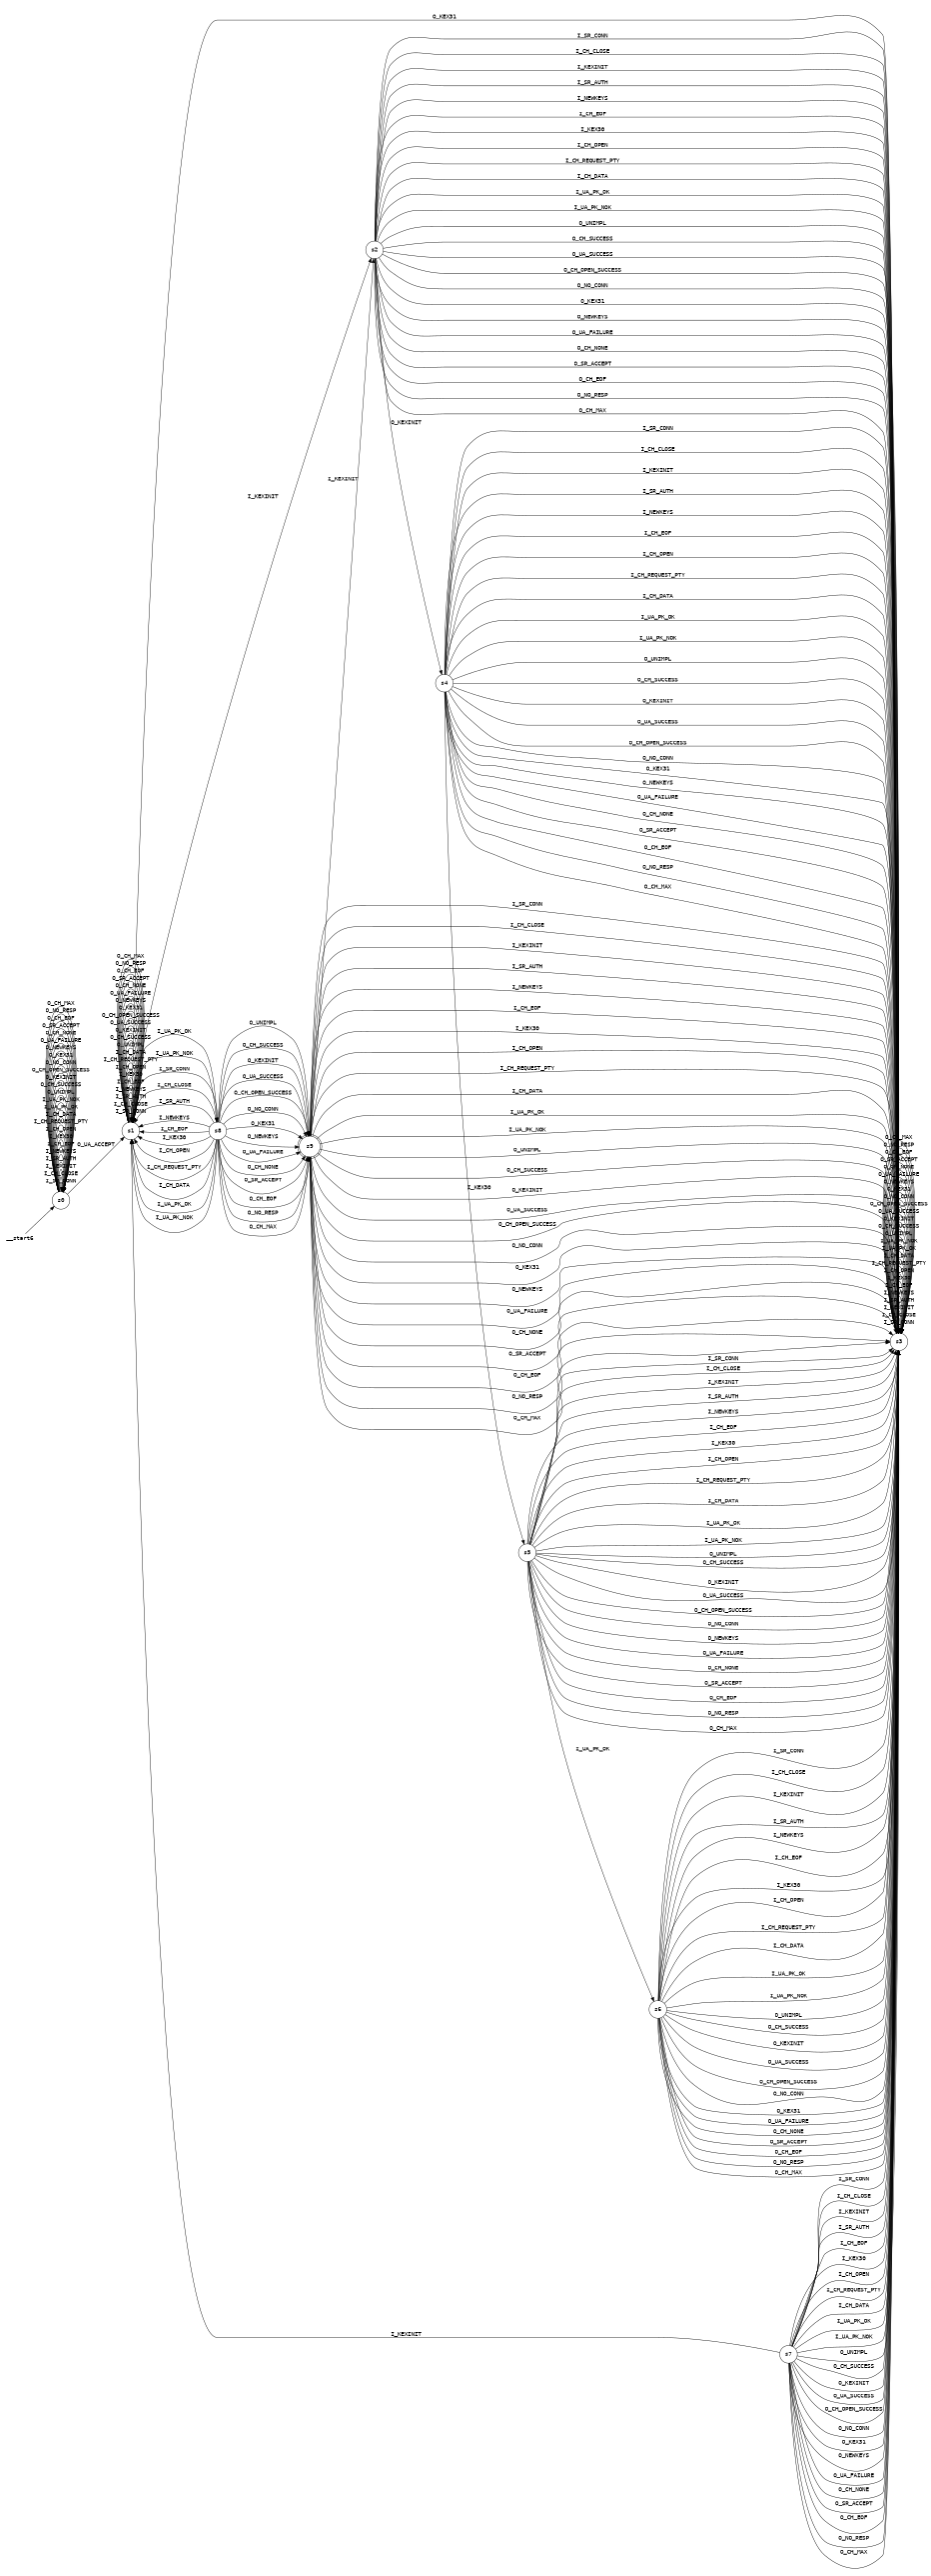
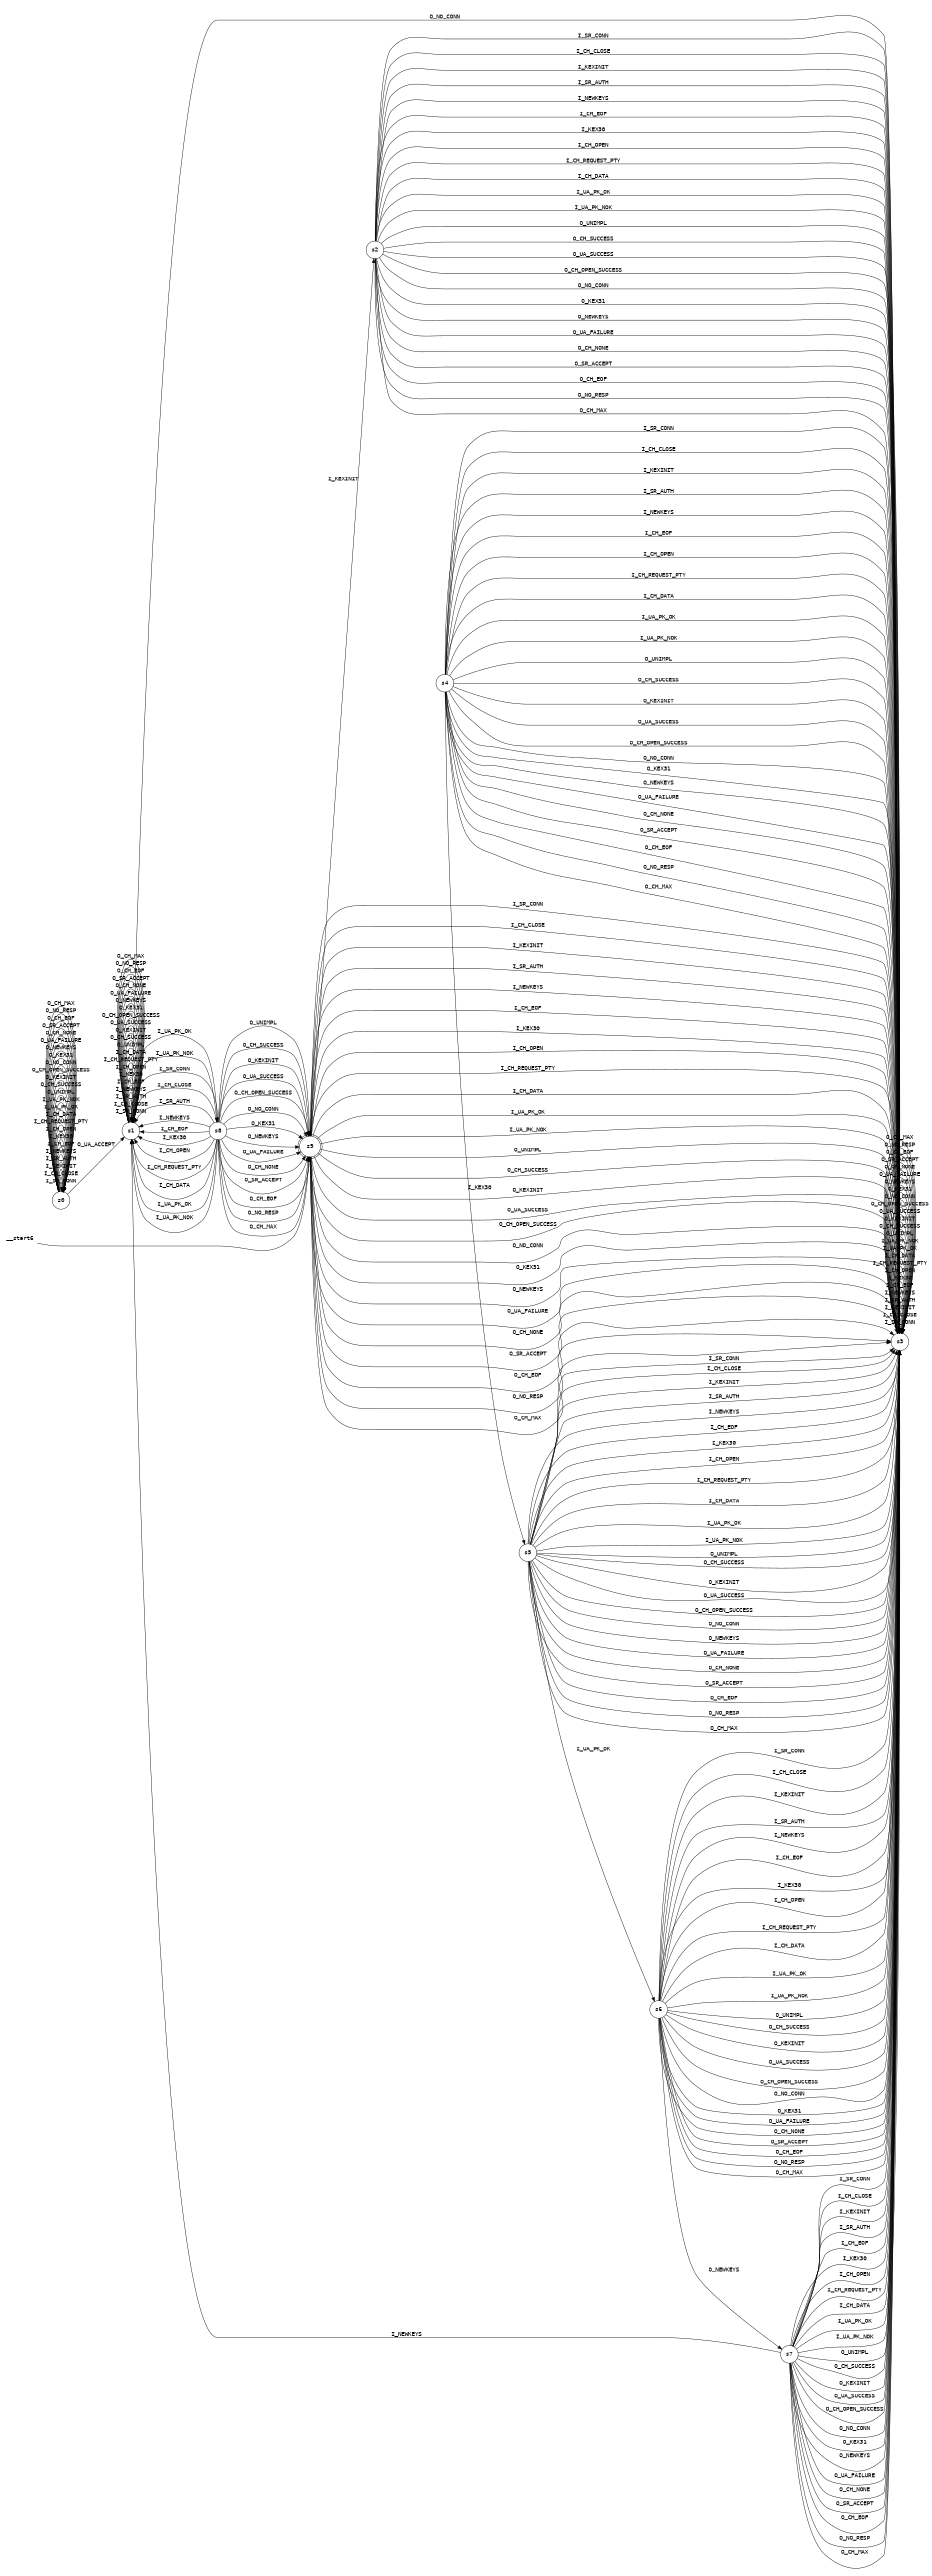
  digraph {
    fontname="DejaVu Sans Mono"
    rankdir=LR
    node [fontname="DejaVu Sans Mono" shape=circle]
    edge [fontname="DejaVu Sans Mono"]
    n1 [label=s0]
    n2 [label=s1]
    n3 [label=s2]
    n4 [label=s3]
    n5 [label=s8]
    n6 [label=s4]
    n7 [label=s9 shape=doublecircle]
    n8 [label=s5]
    n9 [label=s6]
    n10 [label=s7]
    n11 [height=0 label=__start6 shape=none width=0]
    n1 -> n1 [label=I_SR_CONN]
    n1 -> n1 [label=I_CH_CLOSE]
    n1 -> n1 [label=I_KEXINIT]
    n1 -> n1 [label=I_SR_AUTH]
    n1 -> n1 [label=I_NEWKEYS]
    n1 -> n1 [label=I_CH_EOF]
    n1 -> n1 [label=I_KEX30]
    n1 -> n1 [label=I_CH_OPEN]
    n1 -> n1 [label=I_CH_REQUEST_PTY]
    n1 -> n1 [label=I_CH_DATA]
    n1 -> n1 [label=I_UA_PK_OK]
    n1 -> n1 [label=I_UA_PK_NOK]
    n1 -> n1 [label=O_UNIMPL]
    n1 -> n1 [label=O_CH_SUCCESS]
    n1 -> n1 [label=O_KEXINIT]
    n1 -> n1 [label=O_CH_OPEN_SUCCESS]
    n1 -> n1 [label=O_NO_CONN]
    n1 -> n1 [label=O_KEX31]
    n1 -> n1 [label=O_NEWKEYS]
    n1 -> n1 [label=O_UA_FAILURE]
    n1 -> n1 [label=O_CH_NONE]
    n1 -> n1 [label=O_SR_ACCEPT]
    n1 -> n1 [label=O_CH_EOF]
    n1 -> n1 [label=O_NO_RESP]
    n1 -> n1 [label=O_CH_MAX]
    n1 -> n2 [label=O_UA_ACCEPT]
    n2 -> n2 [label=I_SR_CONN]
    n2 -> n2 [label=I_CH_CLOSE]
    n2 -> n2 [label=I_SR_AUTH]
    n2 -> n2 [label=I_NEWKEYS]
    n2 -> n2 [label=I_CH_EOF]
    n2 -> n2 [label=I_KEX30]
    n2 -> n2 [label=I_CH_OPEN]
    n2 -> n2 [label=I_CH_REQUEST_PTY]
    n2 -> n2 [label=I_CH_DATA]
    n2 -> n2 [label=O_UNIMPL]
    n2 -> n2 [label=O_CH_SUCCESS]
    n2 -> n2 [label=O_KEXINIT]
    n2 -> n2 [label=O_UA_SUCCESS]
    n2 -> n2 [label=O_CH_OPEN_SUCCESS]
    n2 -> n2 [label=O_KEX31]
    n2 -> n2 [label=O_NEWKEYS]
    n2 -> n2 [label=O_UA_FAILURE]
    n2 -> n2 [label=O_CH_NONE]
    n2 -> n2 [label=O_SR_ACCEPT]
    n2 -> n2 [label=O_CH_EOF]
    n2 -> n2 [label=O_NO_RESP]
    n2 -> n2 [label=O_CH_MAX]
-   n2 -> n3 [label=I_KEXINIT]
-   n2 -> n4 [label=O_KEX31]
+   n2 -> n4 [label=O_NO_CONN]
    n2 -> n5 [label=I_UA_PK_OK]
    n2 -> n5 [label=I_UA_PK_NOK]
    n3 -> n4 [label=I_SR_CONN]
    n3 -> n4 [label=I_CH_CLOSE]
    n3 -> n4 [label=I_KEXINIT]
    n3 -> n4 [label=I_SR_AUTH]
    n3 -> n4 [label=I_NEWKEYS]
    n3 -> n4 [label=I_CH_EOF]
    n3 -> n4 [label=I_KEX30]
    n3 -> n4 [label=I_CH_OPEN]
    n3 -> n4 [label=I_CH_REQUEST_PTY]
    n3 -> n4 [label=I_CH_DATA]
    n3 -> n4 [label=I_UA_PK_OK]
    n3 -> n4 [label=I_UA_PK_NOK]
    n3 -> n4 [label=O_UNIMPL]
    n3 -> n4 [label=O_CH_SUCCESS]
    n3 -> n4 [label=O_UA_SUCCESS]
    n3 -> n4 [label=O_CH_OPEN_SUCCESS]
    n3 -> n4 [label=O_NO_CONN]
    n3 -> n4 [label=O_KEX31]
    n3 -> n4 [label=O_NEWKEYS]
    n3 -> n4 [label=O_UA_FAILURE]
    n3 -> n4 [label=O_CH_NONE]
    n3 -> n4 [label=O_SR_ACCEPT]
    n3 -> n4 [label=O_CH_EOF]
    n3 -> n4 [label=O_NO_RESP]
    n3 -> n4 [label=O_CH_MAX]
-   n3 -> n6 [label=O_KEXINIT]
    n4 -> n4 [label=I_SR_CONN]
    n4 -> n4 [label=I_CH_CLOSE]
    n4 -> n4 [label=I_KEXINIT]
    n4 -> n4 [label=I_SR_AUTH]
    n4 -> n4 [label=I_NEWKEYS]
    n4 -> n4 [label=I_CH_EOF]
    n4 -> n4 [label=I_KEX30]
    n4 -> n4 [label=I_CH_OPEN]
    n4 -> n4 [label=I_CH_REQUEST_PTY]
    n4 -> n4 [label=I_CH_DATA]
    n4 -> n4 [label=I_UA_PK_OK]
    n4 -> n4 [label=I_UA_PK_NOK]
    n4 -> n4 [label=O_UNIMPL]
    n4 -> n4 [label=O_CH_SUCCESS]
    n4 -> n4 [label=O_KEXINIT]
    n4 -> n4 [label=O_UA_SUCCESS]
    n4 -> n4 [label=O_CH_OPEN_SUCCESS]
    n4 -> n4 [label=O_NO_CONN]
    n4 -> n4 [label=O_KEX31]
    n4 -> n4 [label=O_NEWKEYS]
    n4 -> n4 [label=O_UA_FAILURE]
    n4 -> n4 [label=O_CH_NONE]
    n4 -> n4 [label=O_SR_ACCEPT]
    n4 -> n4 [label=O_CH_EOF]
    n4 -> n4 [label=O_NO_RESP]
    n4 -> n4 [label=O_CH_MAX]
    n5 -> n2 [label=I_SR_CONN]
    n5 -> n2 [label=I_CH_CLOSE]
    n5 -> n2 [label=I_SR_AUTH]
    n5 -> n2 [label=I_NEWKEYS]
    n5 -> n2 [label=I_CH_EOF]
    n5 -> n2 [label=I_KEX30]
    n5 -> n2 [label=I_CH_OPEN]
    n5 -> n2 [label=I_CH_REQUEST_PTY]
    n5 -> n2 [label=I_CH_DATA]
    n5 -> n2 [label=I_UA_PK_OK]
    n5 -> n2 [label=I_UA_PK_NOK]
    n5 -> n7 [label=O_UNIMPL]
    n5 -> n7 [label=O_CH_SUCCESS]
    n5 -> n7 [label=O_KEXINIT]
    n5 -> n7 [label=O_UA_SUCCESS]
    n5 -> n7 [label=O_CH_OPEN_SUCCESS]
    n5 -> n7 [label=O_NO_CONN]
    n5 -> n7 [label=O_KEX31]
    n5 -> n7 [label=O_NEWKEYS]
    n5 -> n7 [label=O_UA_FAILURE]
    n5 -> n7 [label=O_CH_NONE]
    n5 -> n7 [label=O_SR_ACCEPT]
    n5 -> n7 [label=O_CH_EOF]
    n5 -> n7 [label=O_NO_RESP]
    n5 -> n7 [label=O_CH_MAX]
    n6 -> n4 [label=I_SR_CONN]
    n6 -> n4 [label=I_CH_CLOSE]
    n6 -> n4 [label=I_KEXINIT]
    n6 -> n4 [label=I_SR_AUTH]
    n6 -> n4 [label=I_NEWKEYS]
    n6 -> n4 [label=I_CH_EOF]
    n6 -> n4 [label=I_CH_OPEN]
    n6 -> n4 [label=I_CH_REQUEST_PTY]
    n6 -> n4 [label=I_CH_DATA]
    n6 -> n4 [label=I_UA_PK_OK]
    n6 -> n4 [label=I_UA_PK_NOK]
    n6 -> n4 [label=O_UNIMPL]
    n6 -> n4 [label=O_CH_SUCCESS]
    n6 -> n4 [label=O_KEXINIT]
    n6 -> n4 [label=O_UA_SUCCESS]
    n6 -> n4 [label=O_CH_OPEN_SUCCESS]
    n6 -> n4 [label=O_NO_CONN]
    n6 -> n4 [label=O_KEX31]
    n6 -> n4 [label=O_NEWKEYS]
    n6 -> n4 [label=O_UA_FAILURE]
    n6 -> n4 [label=O_CH_NONE]
    n6 -> n4 [label=O_SR_ACCEPT]
    n6 -> n4 [label=O_CH_EOF]
    n6 -> n4 [label=O_NO_RESP]
    n6 -> n4 [label=O_CH_MAX]
    n6 -> n8 [label=I_KEX30]
    n7 -> n3 [label=I_KEXINIT]
    n7 -> n4 [label=I_SR_CONN]
    n7 -> n4 [label=I_CH_CLOSE]
    n7 -> n4 [label=I_KEXINIT]
    n7 -> n4 [label=I_SR_AUTH]
    n7 -> n4 [label=I_NEWKEYS]
    n7 -> n4 [label=I_CH_EOF]
    n7 -> n4 [label=I_KEX30]
    n7 -> n4 [label=I_CH_OPEN]
    n7 -> n4 [label=I_CH_REQUEST_PTY]
    n7 -> n4 [label=I_CH_DATA]
    n7 -> n4 [label=I_UA_PK_OK]
    n7 -> n4 [label=I_UA_PK_NOK]
    n7 -> n4 [label=O_UNIMPL]
    n7 -> n4 [label=O_CH_SUCCESS]
    n7 -> n4 [label=O_KEXINIT]
    n7 -> n4 [label=O_UA_SUCCESS]
    n7 -> n4 [label=O_CH_OPEN_SUCCESS]
    n7 -> n4 [label=O_NO_CONN]
    n7 -> n4 [label=O_KEX31]
    n7 -> n4 [label=O_NEWKEYS]
    n7 -> n4 [label=O_UA_FAILURE]
    n7 -> n4 [label=O_CH_NONE]
    n7 -> n4 [label=O_SR_ACCEPT]
    n7 -> n4 [label=O_CH_EOF]
    n7 -> n4 [label=O_NO_RESP]
    n7 -> n4 [label=O_CH_MAX]
    n8 -> n4 [label=I_SR_CONN]
    n8 -> n4 [label=I_CH_CLOSE]
    n8 -> n4 [label=I_KEXINIT]
    n8 -> n4 [label=I_SR_AUTH]
    n8 -> n4 [label=I_NEWKEYS]
    n8 -> n4 [label=I_CH_EOF]
    n8 -> n4 [label=I_KEX30]
    n8 -> n4 [label=I_CH_OPEN]
    n8 -> n4 [label=I_CH_REQUEST_PTY]
    n8 -> n4 [label=I_CH_DATA]
    n8 -> n4 [label=I_UA_PK_OK]
    n8 -> n4 [label=I_UA_PK_NOK]
    n8 -> n4 [label=O_UNIMPL]
    n8 -> n4 [label=O_CH_SUCCESS]
    n8 -> n4 [label=O_KEXINIT]
    n8 -> n4 [label=O_UA_SUCCESS]
    n8 -> n4 [label=O_CH_OPEN_SUCCESS]
    n8 -> n4 [label=O_NO_CONN]
    n8 -> n4 [label=O_NEWKEYS]
    n8 -> n4 [label=O_UA_FAILURE]
    n8 -> n4 [label=O_CH_NONE]
    n8 -> n4 [label=O_SR_ACCEPT]
    n8 -> n4 [label=O_CH_EOF]
    n8 -> n4 [label=O_NO_RESP]
    n8 -> n4 [label=O_CH_MAX]
    n8 -> n9 [label=I_UA_PK_OK]
    n9 -> n4 [label=I_SR_CONN]
    n9 -> n4 [label=I_CH_CLOSE]
    n9 -> n4 [label=I_KEXINIT]
    n9 -> n4 [label=I_SR_AUTH]
    n9 -> n4 [label=I_NEWKEYS]
    n9 -> n4 [label=I_CH_EOF]
    n9 -> n4 [label=I_KEX30]
    n9 -> n4 [label=I_CH_OPEN]
    n9 -> n4 [label=I_CH_REQUEST_PTY]
    n9 -> n4 [label=I_CH_DATA]
    n9 -> n4 [label=I_UA_PK_OK]
    n9 -> n4 [label=I_UA_PK_NOK]
    n9 -> n4 [label=O_UNIMPL]
    n9 -> n4 [label=O_CH_SUCCESS]
    n9 -> n4 [label=O_KEXINIT]
    n9 -> n4 [label=O_UA_SUCCESS]
    n9 -> n4 [label=O_CH_OPEN_SUCCESS]
    n9 -> n4 [label=O_NO_CONN]
    n9 -> n4 [label=O_KEX31]
    n9 -> n4 [label=O_UA_FAILURE]
    n9 -> n4 [label=O_CH_NONE]
    n9 -> n4 [label=O_SR_ACCEPT]
    n9 -> n4 [label=O_CH_EOF]
    n9 -> n4 [label=O_NO_RESP]
    n9 -> n4 [label=O_CH_MAX]
-   n10 -> n2 [label=I_KEXINIT]
+   n9 -> n10 [label=O_NEWKEYS]
+   n10 -> n2 [label=I_NEWKEYS]
    n10 -> n4 [label=I_SR_CONN]
    n10 -> n4 [label=I_CH_CLOSE]
    n10 -> n4 [label=I_KEXINIT]
    n10 -> n4 [label=I_SR_AUTH]
    n10 -> n4 [label=I_CH_EOF]
    n10 -> n4 [label=I_KEX30]
    n10 -> n4 [label=I_CH_OPEN]
    n10 -> n4 [label=I_CH_REQUEST_PTY]
    n10 -> n4 [label=I_CH_DATA]
    n10 -> n4 [label=I_UA_PK_OK]
    n10 -> n4 [label=I_UA_PK_NOK]
    n10 -> n4 [label=O_UNIMPL]
    n10 -> n4 [label=O_CH_SUCCESS]
    n10 -> n4 [label=O_KEXINIT]
    n10 -> n4 [label=O_UA_SUCCESS]
    n10 -> n4 [label=O_CH_OPEN_SUCCESS]
    n10 -> n4 [label=O_NO_CONN]
    n10 -> n4 [label=O_KEX31]
    n10 -> n4 [label=O_NEWKEYS]
    n10 -> n4 [label=O_UA_FAILURE]
    n10 -> n4 [label=O_CH_NONE]
    n10 -> n4 [label=O_SR_ACCEPT]
    n10 -> n4 [label=O_CH_EOF]
    n10 -> n4 [label=O_NO_RESP]
    n10 -> n4 [label=O_CH_MAX]
-   n11 -> n1
+   n11 -> n7
  }
